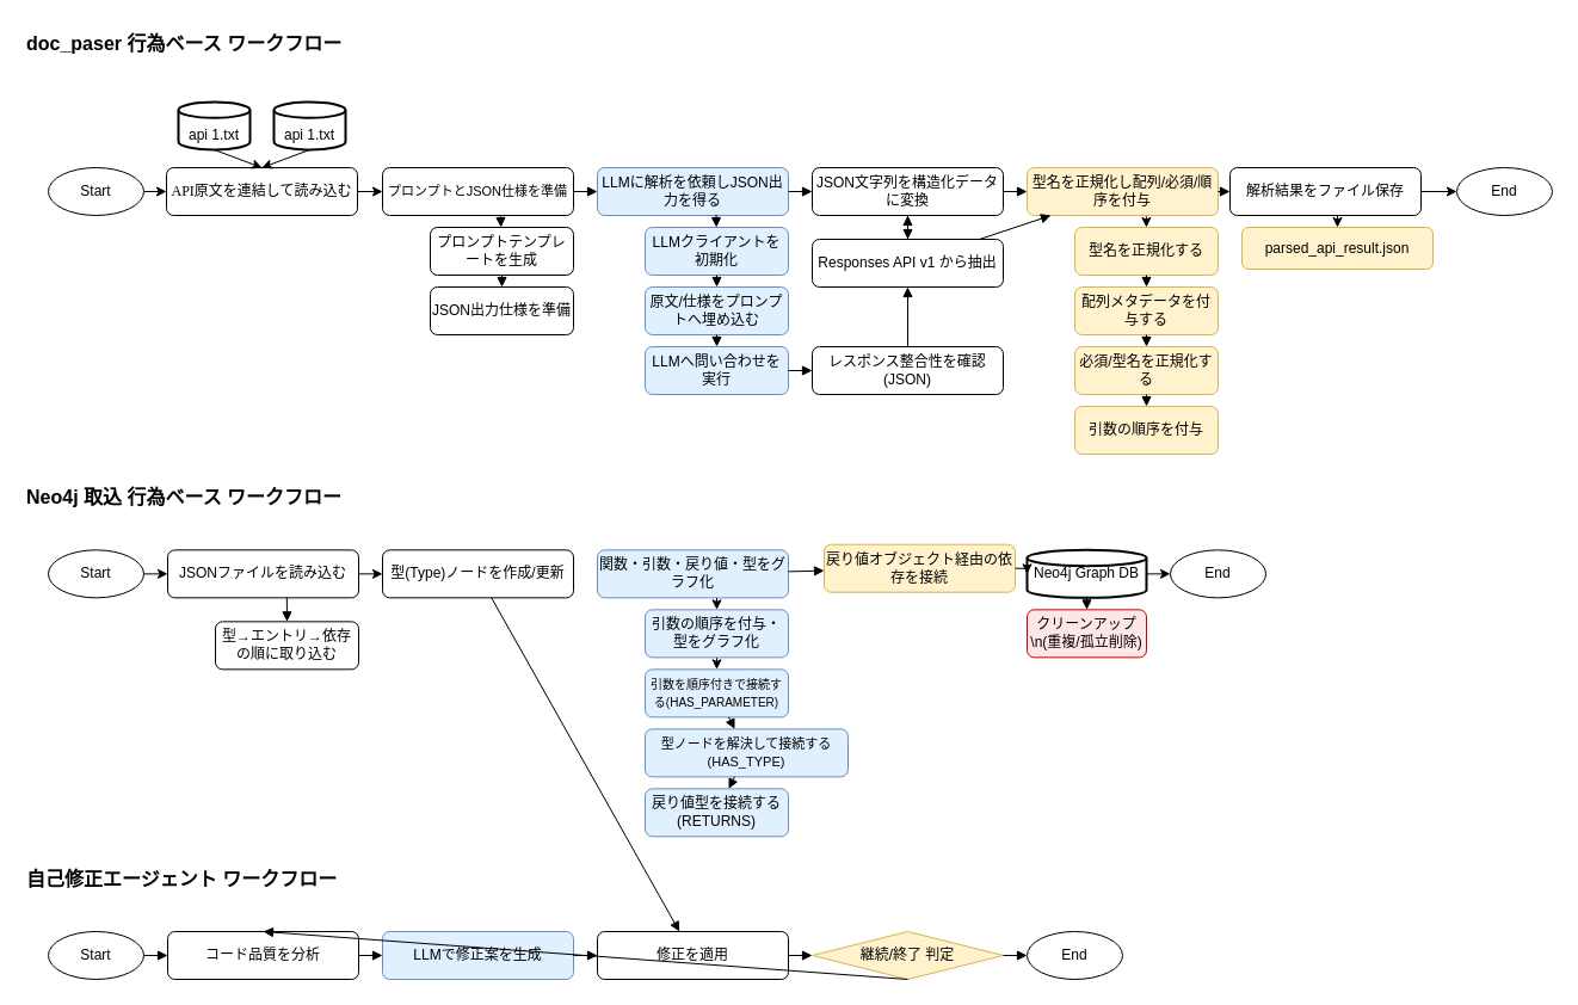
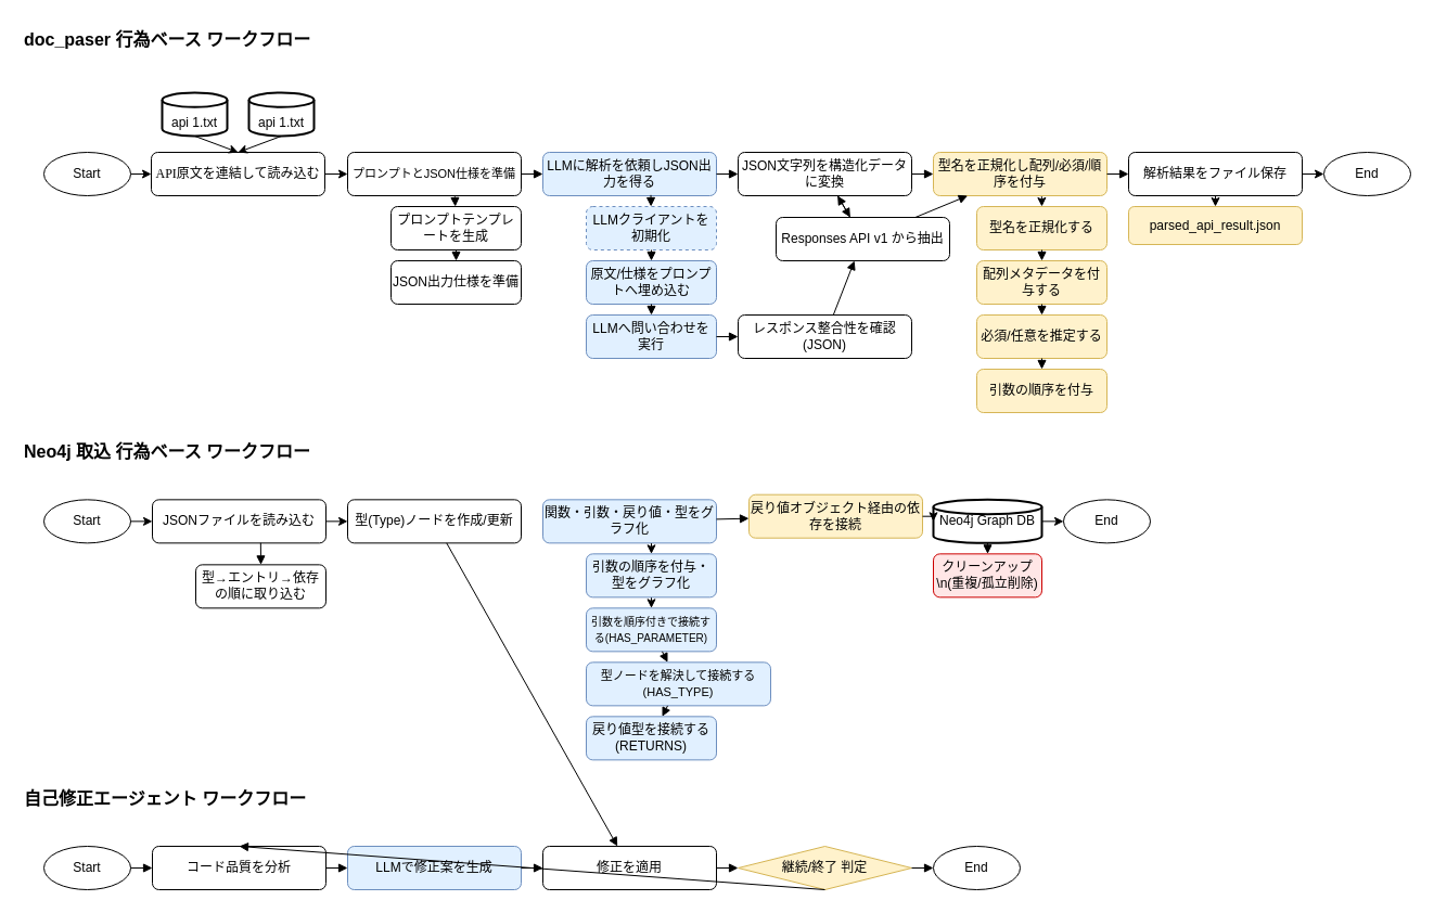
  <mxCell id="0" />
  <mxCell id="1" parent="0" />
  <mxCell id="2" value="doc_paser 行為ベース ワークフロー" style="text;strokeColor=none;fillColor=none;align=left;verticalAlign=top;fontStyle=1;fontSize=16;" parent="1" vertex="1"><mxGeometry x="20" y="20" width="360" height="30" as="geometry" /></mxCell>
  <mxCell id="3" style="edgeStyle=orthogonalEdgeStyle;rounded=0;orthogonalLoop=1;jettySize=auto;html=1;exitX=1;exitY=0.5;exitDx=0;exitDy=0;entryX=0;entryY=0.5;entryDx=0;entryDy=0;" parent="1" source="4" target="6" edge="1"><mxGeometry relative="1" as="geometry" /></mxCell>
  <mxCell id="4" value="Start" style="ellipse;whiteSpace=wrap;html=1;fillColor=#ffffff;strokeColor=#000000;" parent="1" vertex="1"><mxGeometry x="40" y="140" width="80" height="40" as="geometry" /></mxCell>
  <mxCell id="5" style="edgeStyle=orthogonalEdgeStyle;rounded=0;orthogonalLoop=1;jettySize=auto;html=1;exitX=1;exitY=0.5;exitDx=0;exitDy=0;entryX=0;entryY=0.5;entryDx=0;entryDy=0;" parent="1" source="6" target="7" edge="1"><mxGeometry relative="1" as="geometry" /></mxCell>
  <mxCell id="6" value="&lt;font face=&quot;UDゴシック&quot;&gt;API原文を連結して読み込む&lt;/font&gt;" style="rounded=1;whiteSpace=wrap;html=1;fillColor=#ffffff;strokeColor=#000000;" parent="1" vertex="1"><mxGeometry x="139" y="140" width="160" height="40" as="geometry" /></mxCell>
  <mxCell id="7" value="&lt;font style=&quot;font-size: 11px;&quot;&gt;プロンプトとJSON仕様を準備&lt;/font&gt;" style="rounded=1;whiteSpace=wrap;html=1;fillColor=#ffffff;strokeColor=#000000;" parent="1" vertex="1"><mxGeometry x="320" y="140" width="160" height="40" as="geometry" /></mxCell>
  <mxCell id="8" value="LLMに解析を依頼しJSON出力を得る" style="rounded=1;whiteSpace=wrap;html=1;fillColor=#e1f0ff;strokeColor=#6c8ebf;" parent="1" vertex="1"><mxGeometry x="500" y="140" width="160" height="40" as="geometry" /></mxCell>
  <mxCell id="9" value="JSON文字列を構造化データに変換" style="rounded=1;whiteSpace=wrap;html=1;fillColor=#ffffff;strokeColor=#000000;" parent="1" vertex="1"><mxGeometry x="680" y="140" width="160" height="40" as="geometry" /></mxCell>
  <mxCell id="10" value="型名を正規化し配列/必須/順序を付与" style="rounded=1;whiteSpace=wrap;html=1;fillColor=#fff2cc;strokeColor=#d6b656;" parent="1" vertex="1"><mxGeometry x="860" y="140" width="160" height="40" as="geometry" /></mxCell>
  <mxCell id="11" style="edgeStyle=orthogonalEdgeStyle;rounded=0;orthogonalLoop=1;jettySize=auto;html=1;exitX=1;exitY=0.5;exitDx=0;exitDy=0;entryX=0;entryY=0.5;entryDx=0;entryDy=0;" parent="1" source="13" target="15" edge="1"><mxGeometry relative="1" as="geometry" /></mxCell>
  <mxCell id="12" style="edgeStyle=orthogonalEdgeStyle;rounded=0;orthogonalLoop=1;jettySize=auto;html=1;exitX=0.5;exitY=1;exitDx=0;exitDy=0;entryX=0.5;entryY=0;entryDx=0;entryDy=0;" parent="1" source="13" target="14" edge="1"><mxGeometry relative="1" as="geometry" /></mxCell>
- <mxCell id="13" value="解析結果をファイル保存" style="rounded=1;whiteSpace=wrap;html=1;fillColor=#ffffff;strokeColor=#000000;" parent="1" vertex="1"><mxGeometry x="1030" y="140" width="160" height="40" as="geometry" /></mxCell>
+ <mxCell id="13" value="解析結果をファイル保存" style="rounded=1;whiteSpace=wrap;html=1;fillColor=#ffffff;strokeColor=#000000;" parent="1" vertex="1"><mxGeometry x="1040" y="140" width="160" height="40" as="geometry" /></mxCell>
  <mxCell id="14" value="parsed_api_result.json" style="rounded=1;whiteSpace=wrap;html=1;fillColor=#fff2cc;strokeColor=#d6b656;" parent="1" vertex="1"><mxGeometry x="1040" y="190" width="160" height="35" as="geometry" /></mxCell>
  <mxCell id="15" value="End" style="ellipse;whiteSpace=wrap;html=1;fillColor=#ffffff;strokeColor=#000000;" parent="1" vertex="1"><mxGeometry x="1220" y="140" width="80" height="40" as="geometry" /></mxCell>
  <mxCell id="16" value="Neo4j 取込 行為ベース ワークフロー" style="text;strokeColor=none;fillColor=none;align=left;verticalAlign=top;fontStyle=1;fontSize=16;" parent="1" vertex="1"><mxGeometry x="20" y="400" width="420" height="30" as="geometry" /></mxCell>
  <mxCell id="17" value="Start" style="ellipse;whiteSpace=wrap;html=1;fillColor=#ffffff;strokeColor=#000000;" parent="1" vertex="1"><mxGeometry x="40" y="460.35" width="80" height="40" as="geometry" /></mxCell>
  <mxCell id="18" style="edgeStyle=orthogonalEdgeStyle;rounded=0;orthogonalLoop=1;jettySize=auto;html=1;exitX=1;exitY=0.5;exitDx=0;exitDy=0;entryX=0;entryY=0.5;entryDx=0;entryDy=0;" parent="1" source="17" target="55" edge="1"><mxGeometry relative="1" as="geometry"><mxPoint x="300" y="480.35" as="sourcePoint" /></mxGeometry></mxCell>
  <mxCell id="19" style="edgeStyle=orthogonalEdgeStyle;rounded=0;orthogonalLoop=1;jettySize=auto;html=1;exitX=0.624;exitY=0.978;exitDx=0;exitDy=0;entryX=0.5;entryY=0;entryDx=0;entryDy=0;exitPerimeter=0;" parent="1" edge="1"><mxGeometry relative="1" as="geometry"><mxPoint x="239.84" y="499.47" as="sourcePoint" /></mxGeometry></mxCell>
  <mxCell id="20" value="型→エントリ→依存の順に&lt;span style=&quot;background-color: transparent; color: light-dark(rgb(0, 0, 0), rgb(255, 255, 255));&quot;&gt;取り込む&lt;/span&gt;" style="rounded=1;whiteSpace=wrap;html=1;fillColor=#ffffff;strokeColor=#000000;" parent="1" vertex="1"><mxGeometry x="180" y="520.35" width="120" height="40" as="geometry" /></mxCell>
  <mxCell id="21" value="型(Type)ノードを作成/更新" style="rounded=1;whiteSpace=wrap;html=1;fillColor=#ffffff;strokeColor=#000000;" parent="1" vertex="1"><mxGeometry x="320" y="460.35" width="160" height="40" as="geometry" /></mxCell>
  <mxCell id="22" value="関数・引数・戻り値・型をグラフ化" style="rounded=1;whiteSpace=wrap;html=1;fillColor=#e1f0ff;strokeColor=#6c8ebf;" parent="1" vertex="1"><mxGeometry x="500" y="460.35" width="160" height="40" as="geometry" /></mxCell>
  <mxCell id="23" style="edgeStyle=orthogonalEdgeStyle;rounded=0;orthogonalLoop=1;jettySize=auto;html=1;exitX=0.5;exitY=1;exitDx=0;exitDy=0;entryX=0.5;entryY=0;entryDx=0;entryDy=0;" parent="1" source="25" target="59" edge="1"><mxGeometry relative="1" as="geometry" /></mxCell>
  <mxCell id="24" style="edgeStyle=orthogonalEdgeStyle;rounded=0;orthogonalLoop=1;jettySize=auto;html=1;entryX=0.5;entryY=0;entryDx=0;entryDy=0;exitX=0.625;exitY=1.005;exitDx=0;exitDy=0;exitPerimeter=0;" parent="1" source="22" target="25" edge="1"><mxGeometry relative="1" as="geometry"><mxPoint x="599.94" y="500.7" as="targetPoint" /><mxPoint x="600" y="500.35" as="sourcePoint" /></mxGeometry></mxCell>
  <mxCell id="25" value="引数の順序を付与・型をグラフ化" style="rounded=1;whiteSpace=wrap;html=1;fillColor=#e1f0ff;strokeColor=#6c8ebf;" parent="1" vertex="1"><mxGeometry x="540" y="510.35" width="120" height="40" as="geometry" /></mxCell>
  <mxCell id="26" value="戻り値オブジェクト経由の依存を接続" style="rounded=1;whiteSpace=wrap;html=1;fillColor=#fff2cc;strokeColor=#d6b656;" parent="1" vertex="1"><mxGeometry x="690" y="455.7" width="160" height="40" as="geometry" /></mxCell>
  <mxCell id="27" value="End" style="ellipse;whiteSpace=wrap;html=1;fillColor=#ffffff;strokeColor=#000000;" parent="1" vertex="1"><mxGeometry x="980" y="460.35" width="80" height="40" as="geometry" /></mxCell>
  <mxCell id="28" style="endArrow=block;html=1;" parent="1" source="7" target="8" edge="1"><mxGeometry relative="1" as="geometry" /></mxCell>
  <mxCell id="29" style="endArrow=block;html=1;" parent="1" source="8" target="9" edge="1"><mxGeometry relative="1" as="geometry" /></mxCell>
  <mxCell id="30" style="endArrow=block;html=1;" parent="1" source="9" target="10" edge="1"><mxGeometry relative="1" as="geometry" /></mxCell>
  <mxCell id="31" style="endArrow=block;html=1;" parent="1" source="10" target="13" edge="1"><mxGeometry relative="1" as="geometry" /></mxCell>
  <mxCell id="32" style="endArrow=block;html=1;" parent="1" source="21" target="81" edge="1"><mxGeometry relative="1" as="geometry" /></mxCell>
  <mxCell id="33" style="endArrow=block;html=1;" parent="1" source="22" target="26" edge="1"><mxGeometry relative="1" as="geometry" /></mxCell>
  <mxCell id="34" value="プロンプトテンプレートを生成" style="rounded=1;whiteSpace=wrap;html=1;fillColor=#ffffff;strokeColor=#000000;" parent="1" vertex="1"><mxGeometry x="360" y="190" width="120" height="40" as="geometry" /></mxCell>
  <mxCell id="35" value="JSON出力仕様を準備" style="rounded=1;whiteSpace=wrap;html=1;fillColor=#ffffff;strokeColor=#000000;" parent="1" vertex="1"><mxGeometry x="360" y="240" width="120" height="40" as="geometry" /></mxCell>
  <mxCell id="36" style="endArrow=block;html=1;exitX=0.618;exitY=1.019;exitDx=0;exitDy=0;exitPerimeter=0;" parent="1" source="7" target="34" edge="1"><mxGeometry relative="1" as="geometry" /></mxCell>
  <mxCell id="37" style="endArrow=block;html=1;" parent="1" source="34" target="35" edge="1"><mxGeometry relative="1" as="geometry" /></mxCell>
- <mxCell id="38" value="LLMクライアントを初期化" style="rounded=1;whiteSpace=wrap;html=1;fillColor=#e1f0ff;strokeColor=#6c8ebf;" parent="1" vertex="1"><mxGeometry x="540" y="190" width="120" height="40" as="geometry" /></mxCell>
+ <mxCell id="38" value="LLMクライアントを初期化" style="rounded=1;whiteSpace=wrap;html=1;fillColor=#e1f0ff;strokeColor=#6c8ebf;dashed=1;" parent="1" vertex="1"><mxGeometry x="540" y="190" width="120" height="40" as="geometry" /></mxCell>
  <mxCell id="39" value="原文/仕様をプロンプトへ埋め込む" style="rounded=1;whiteSpace=wrap;html=1;fillColor=#e1f0ff;strokeColor=#6c8ebf;" parent="1" vertex="1"><mxGeometry x="540" y="240" width="120" height="40" as="geometry" /></mxCell>
  <mxCell id="40" value="LLMへ問い合わせを実行" style="rounded=1;whiteSpace=wrap;html=1;fillColor=#e1f0ff;strokeColor=#6c8ebf;" parent="1" vertex="1"><mxGeometry x="540" y="290" width="120" height="40" as="geometry" /></mxCell>
  <mxCell id="41" style="endArrow=block;html=1;exitX=0.622;exitY=0.984;exitDx=0;exitDy=0;exitPerimeter=0;" parent="1" source="8" target="38" edge="1"><mxGeometry relative="1" as="geometry" /></mxCell>
  <mxCell id="42" style="endArrow=block;html=1;" parent="1" source="38" target="39" edge="1"><mxGeometry relative="1" as="geometry" /></mxCell>
  <mxCell id="43" style="endArrow=block;html=1;" parent="1" source="39" target="40" edge="1"><mxGeometry relative="1" as="geometry" /></mxCell>
  <mxCell id="44" value="レスポンス整合性を確認(JSON)" style="rounded=1;whiteSpace=wrap;html=1;fillColor=#ffffff;strokeColor=#000000;" parent="1" vertex="1"><mxGeometry x="680" y="290" width="160" height="40" as="geometry" /></mxCell>
  <mxCell id="45" style="endArrow=block;html=1;" parent="1" source="40" target="44" edge="1"><mxGeometry relative="1" as="geometry" /></mxCell>
  <mxCell id="46" style="endArrow=block;html=1;" parent="1" source="91" target="9" edge="1"><mxGeometry relative="1" as="geometry" /></mxCell>
  <mxCell id="47" value="型名を正規化する" style="rounded=1;whiteSpace=wrap;html=1;fillColor=#fff2cc;strokeColor=#d6b656;" parent="1" vertex="1"><mxGeometry x="900" y="190" width="120" height="40" as="geometry" /></mxCell>
  <mxCell id="48" value="配列メタデータを付与する" style="rounded=1;whiteSpace=wrap;html=1;fillColor=#fff2cc;strokeColor=#d6b656;" parent="1" vertex="1"><mxGeometry x="900" y="240" width="120" height="40" as="geometry" /></mxCell>
- <mxCell id="49" value="必須/型名を正規化する" style="rounded=1;whiteSpace=wrap;html=1;fillColor=#fff2cc;strokeColor=#d6b656;" parent="1" vertex="1"><mxGeometry x="900" y="290" width="120" height="40" as="geometry" /></mxCell>
+ <mxCell id="49" value="必須/任意を推定する" style="rounded=1;whiteSpace=wrap;html=1;fillColor=#fff2cc;strokeColor=#d6b656;" parent="1" vertex="1"><mxGeometry x="900" y="290" width="120" height="40" as="geometry" /></mxCell>
  <mxCell id="50" value="引数の順序を付与" style="rounded=1;whiteSpace=wrap;html=1;fillColor=#fff2cc;strokeColor=#d6b656;" parent="1" vertex="1"><mxGeometry x="900" y="340" width="120" height="40" as="geometry" /></mxCell>
  <mxCell id="51" style="endArrow=block;html=1;" parent="1" source="47" target="48" edge="1"><mxGeometry relative="1" as="geometry" /></mxCell>
  <mxCell id="52" style="endArrow=block;html=1;" parent="1" source="48" target="49" edge="1"><mxGeometry relative="1" as="geometry" /></mxCell>
  <mxCell id="53" style="endArrow=block;html=1;" parent="1" source="49" target="50" edge="1"><mxGeometry relative="1" as="geometry" /></mxCell>
  <mxCell id="54" style="edgeStyle=orthogonalEdgeStyle;rounded=0;orthogonalLoop=1;jettySize=auto;html=1;exitX=1;exitY=0.5;exitDx=0;exitDy=0;entryX=0;entryY=0.5;entryDx=0;entryDy=0;" parent="1" source="55" target="21" edge="1"><mxGeometry relative="1" as="geometry" /></mxCell>
  <mxCell id="55" value="JSONファイルを読み込む" style="rounded=1;whiteSpace=wrap;html=1;fillColor=#ffffff;strokeColor=#000000;" parent="1" vertex="1"><mxGeometry x="140" y="460.35" width="160" height="40" as="geometry" /></mxCell>
  <mxCell id="56" style="endArrow=block;html=1;" parent="1" edge="1"><mxGeometry relative="1" as="geometry"><mxPoint x="240" y="550.35" as="sourcePoint" /></mxGeometry></mxCell>
  <mxCell id="57" style="endArrow=block;html=1;" parent="1" edge="1"><mxGeometry relative="1" as="geometry"><mxPoint x="240" y="600.35" as="sourcePoint" /></mxGeometry></mxCell>
  <mxCell id="58" style="endArrow=block;html=1;exitX=0.624;exitY=0.996;exitDx=0;exitDy=0;exitPerimeter=0;entryX=0.5;entryY=0;entryDx=0;entryDy=0;" parent="1" source="55" target="20" edge="1"><mxGeometry relative="1" as="geometry" /></mxCell>
  <mxCell id="59" value="&lt;font style=&quot;font-size: 10px;&quot;&gt;引数を順序付きで接続する(HAS_PARAMETER)&lt;/font&gt;" style="rounded=1;whiteSpace=wrap;html=1;fillColor=#e1f0ff;strokeColor=#6c8ebf;" parent="1" vertex="1"><mxGeometry x="540" y="560.35" width="120" height="40" as="geometry" /></mxCell>
  <mxCell id="60" value="&lt;font style=&quot;font-size: 11px;&quot;&gt;型ノードを解決して接続する(HAS_TYPE)&lt;/font&gt;" style="rounded=1;whiteSpace=wrap;html=1;fillColor=#e1f0ff;strokeColor=#6c8ebf;" parent="1" vertex="1"><mxGeometry x="540" y="610.35" width="170" height="40" as="geometry" /></mxCell>
  <mxCell id="61" value="戻り値型を接続する(RETURNS)" style="rounded=1;whiteSpace=wrap;html=1;fillColor=#e1f0ff;strokeColor=#6c8ebf;" parent="1" vertex="1"><mxGeometry x="540" y="660.35" width="120" height="40" as="geometry" /></mxCell>
  <mxCell id="62" style="endArrow=block;html=1;" parent="1" source="59" target="60" edge="1"><mxGeometry relative="1" as="geometry" /></mxCell>
  <mxCell id="63" style="endArrow=block;html=1;" parent="1" source="60" target="61" edge="1"><mxGeometry relative="1" as="geometry" /></mxCell>
  <mxCell id="64" style="rounded=0;orthogonalLoop=1;jettySize=auto;html=1;exitX=0.5;exitY=1;exitDx=0;exitDy=0;exitPerimeter=0;entryX=0.5;entryY=0;entryDx=0;entryDy=0;" parent="1" source="65" target="6" edge="1"><mxGeometry relative="1" as="geometry" /></mxCell>
  <mxCell id="65" value="&lt;div&gt;&lt;br&gt;&lt;/div&gt;api 1.txt" style="strokeWidth=2;html=1;shape=mxgraph.flowchart.database;whiteSpace=wrap;fontFamily=Helvetica;" parent="1" vertex="1"><mxGeometry x="229" y="85" width="60" height="40" as="geometry" /></mxCell>
  <mxCell id="66" style="rounded=0;orthogonalLoop=1;jettySize=auto;html=1;exitX=0.5;exitY=1;exitDx=0;exitDy=0;exitPerimeter=0;entryX=0.5;entryY=0;entryDx=0;entryDy=0;" parent="1" source="67" target="6" edge="1"><mxGeometry relative="1" as="geometry" /></mxCell>
  <mxCell id="67" value="&lt;div&gt;&lt;br&gt;&lt;/div&gt;api 1.txt" style="strokeWidth=2;html=1;shape=mxgraph.flowchart.database;whiteSpace=wrap;fontFamily=Helvetica;" parent="1" vertex="1"><mxGeometry x="149" y="85" width="60" height="40" as="geometry" /></mxCell>
  <mxCell id="68" style="edgeStyle=orthogonalEdgeStyle;rounded=0;orthogonalLoop=1;jettySize=auto;html=1;exitX=0.624;exitY=1.017;exitDx=0;exitDy=0;exitPerimeter=0;" parent="1" source="10" edge="1"><mxGeometry relative="1" as="geometry"><mxPoint x="960" y="190" as="targetPoint" /></mxGeometry></mxCell>
  <mxCell id="69" style="edgeStyle=orthogonalEdgeStyle;rounded=0;orthogonalLoop=1;jettySize=auto;html=1;exitX=1;exitY=0.5;exitDx=0;exitDy=0;exitPerimeter=0;entryX=0;entryY=0.5;entryDx=0;entryDy=0;" parent="1" source="70" target="27" edge="1"><mxGeometry relative="1" as="geometry" /></mxCell>
  <mxCell id="70" value="Neo4j Graph DB" style="strokeWidth=2;html=1;shape=mxgraph.flowchart.database;whiteSpace=wrap;" parent="1" vertex="1"><mxGeometry x="860" y="460.35" width="100" height="40" as="geometry" /></mxCell>
  <mxCell id="71" style="edgeStyle=orthogonalEdgeStyle;rounded=0;orthogonalLoop=1;jettySize=auto;html=1;exitX=0.5;exitY=1;exitDx=0;exitDy=0;exitPerimeter=0;" parent="1" source="70" target="70" edge="1"><mxGeometry relative="1" as="geometry" /></mxCell>
  <mxCell id="72" style="edgeStyle=orthogonalEdgeStyle;rounded=0;orthogonalLoop=1;jettySize=auto;html=1;exitX=1;exitY=0.5;exitDx=0;exitDy=0;entryX=0;entryY=0.5;entryDx=0;entryDy=0;entryPerimeter=0;" parent="1" source="26" target="70" edge="1"><mxGeometry relative="1" as="geometry" /></mxCell>
  <mxCell id="73" style="endArrow=block;html=1;" parent="1" source="9" target="91" edge="1"><mxGeometry relative="1" as="geometry" /></mxCell>
  <mxCell id="74" style="endArrow=block;html=1;" parent="1" source="91" target="10" edge="1"><mxGeometry relative="1" as="geometry" /></mxCell>
  <mxCell id="75" value="クリーンアップ\n(重複/孤立削除)" style="rounded=1;whiteSpace=wrap;html=1;fillColor=#ffe6e6;strokeColor=#cc0000;" parent="1" vertex="1"><mxGeometry x="860" y="510.35" width="100" height="40" as="geometry" /></mxCell>
  <mxCell id="76" style="endArrow=block;html=1;" parent="1" source="70" target="75" edge="1"><mxGeometry relative="1" as="geometry" /></mxCell>
  <mxCell id="77" value="自己修正エージェント ワークフロー" style="text;strokeColor=none;fillColor=none;align=left;verticalAlign=top;fontStyle=1;fontSize=16;" parent="1" vertex="1"><mxGeometry x="20" y="720" width="360" height="30" as="geometry" /></mxCell>
  <mxCell id="78" value="Start" style="ellipse;whiteSpace=wrap;html=1;fillColor=#ffffff;strokeColor=#000000;" parent="1" vertex="1"><mxGeometry x="40" y="780" width="80" height="40" as="geometry" /></mxCell>
  <mxCell id="79" value="コード品質を分析" style="rounded=1;whiteSpace=wrap;html=1;fillColor=#ffffff;strokeColor=#000000;" parent="1" vertex="1"><mxGeometry x="140" y="780" width="160" height="40" as="geometry" /></mxCell>
  <mxCell id="80" value="LLMで修正案を生成" style="rounded=1;whiteSpace=wrap;html=1;fillColor=#e1f0ff;strokeColor=#6c8ebf;" parent="1" vertex="1"><mxGeometry x="320" y="780" width="160" height="40" as="geometry" /></mxCell>
  <mxCell id="81" value="修正を適用" style="rounded=1;whiteSpace=wrap;html=1;fillColor=#ffffff;strokeColor=#000000;" parent="1" vertex="1"><mxGeometry x="500" y="780" width="160" height="40" as="geometry" /></mxCell>
  <mxCell id="82" value="継続/終了 判定" style="rhombus;whiteSpace=wrap;html=1;fillColor=#fff2cc;strokeColor=#d6b656;" parent="1" vertex="1"><mxGeometry x="680" y="780" width="160" height="40" as="geometry" /></mxCell>
  <mxCell id="83" value="End" style="ellipse;whiteSpace=wrap;html=1;fillColor=#ffffff;strokeColor=#000000;" parent="1" vertex="1"><mxGeometry x="860" y="780" width="80" height="40" as="geometry" /></mxCell>
  <mxCell id="84" style="endArrow=block;html=1;" parent="1" source="78" target="79" edge="1"><mxGeometry relative="1" as="geometry" /></mxCell>
  <mxCell id="85" style="endArrow=block;html=1;" parent="1" source="79" target="80" edge="1"><mxGeometry relative="1" as="geometry" /></mxCell>
  <mxCell id="86" style="endArrow=block;html=1;" parent="1" source="80" target="81" edge="1"><mxGeometry relative="1" as="geometry" /></mxCell>
  <mxCell id="87" style="endArrow=block;html=1;" parent="1" source="81" target="82" edge="1"><mxGeometry relative="1" as="geometry" /></mxCell>
  <mxCell id="88" style="endArrow=block;html=1;" parent="1" source="82" target="83" edge="1"><mxGeometry relative="1" as="geometry" /></mxCell>
  <mxCell id="89" style="endArrow=block;html=1;exitX=0.5;exitY=1;exitDx=0;exitDy=0;exitPerimeter=0;entryX=0.5;entryY=0;entryDx=0;entryDy=0;" parent="1" source="82" target="79" edge="1"><mxGeometry relative="1" as="geometry" /></mxCell>
  <mxCell id="90" value="" style="endArrow=block;html=1;" edge="1" parent="1" source="44" target="91"><mxGeometry relative="1" as="geometry"><mxPoint x="760" y="290" as="sourcePoint" /><mxPoint x="760" y="180" as="targetPoint" /></mxGeometry></mxCell>
- <mxCell id="91" value="Responses API v1 から抽出" style="rounded=1;whiteSpace=wrap;html=1;fillColor=#ffffff;strokeColor=#000000;" parent="1" vertex="1"><mxGeometry x="680" y="200" width="160" height="40" as="geometry" /></mxCell>
+ <mxCell id="91" value="Responses API v1 から抽出" style="rounded=1;whiteSpace=wrap;html=1;fillColor=#ffffff;strokeColor=#000000;" parent="1" vertex="1"><mxGeometry x="715" y="200" width="160" height="40" as="geometry" /></mxCell>
